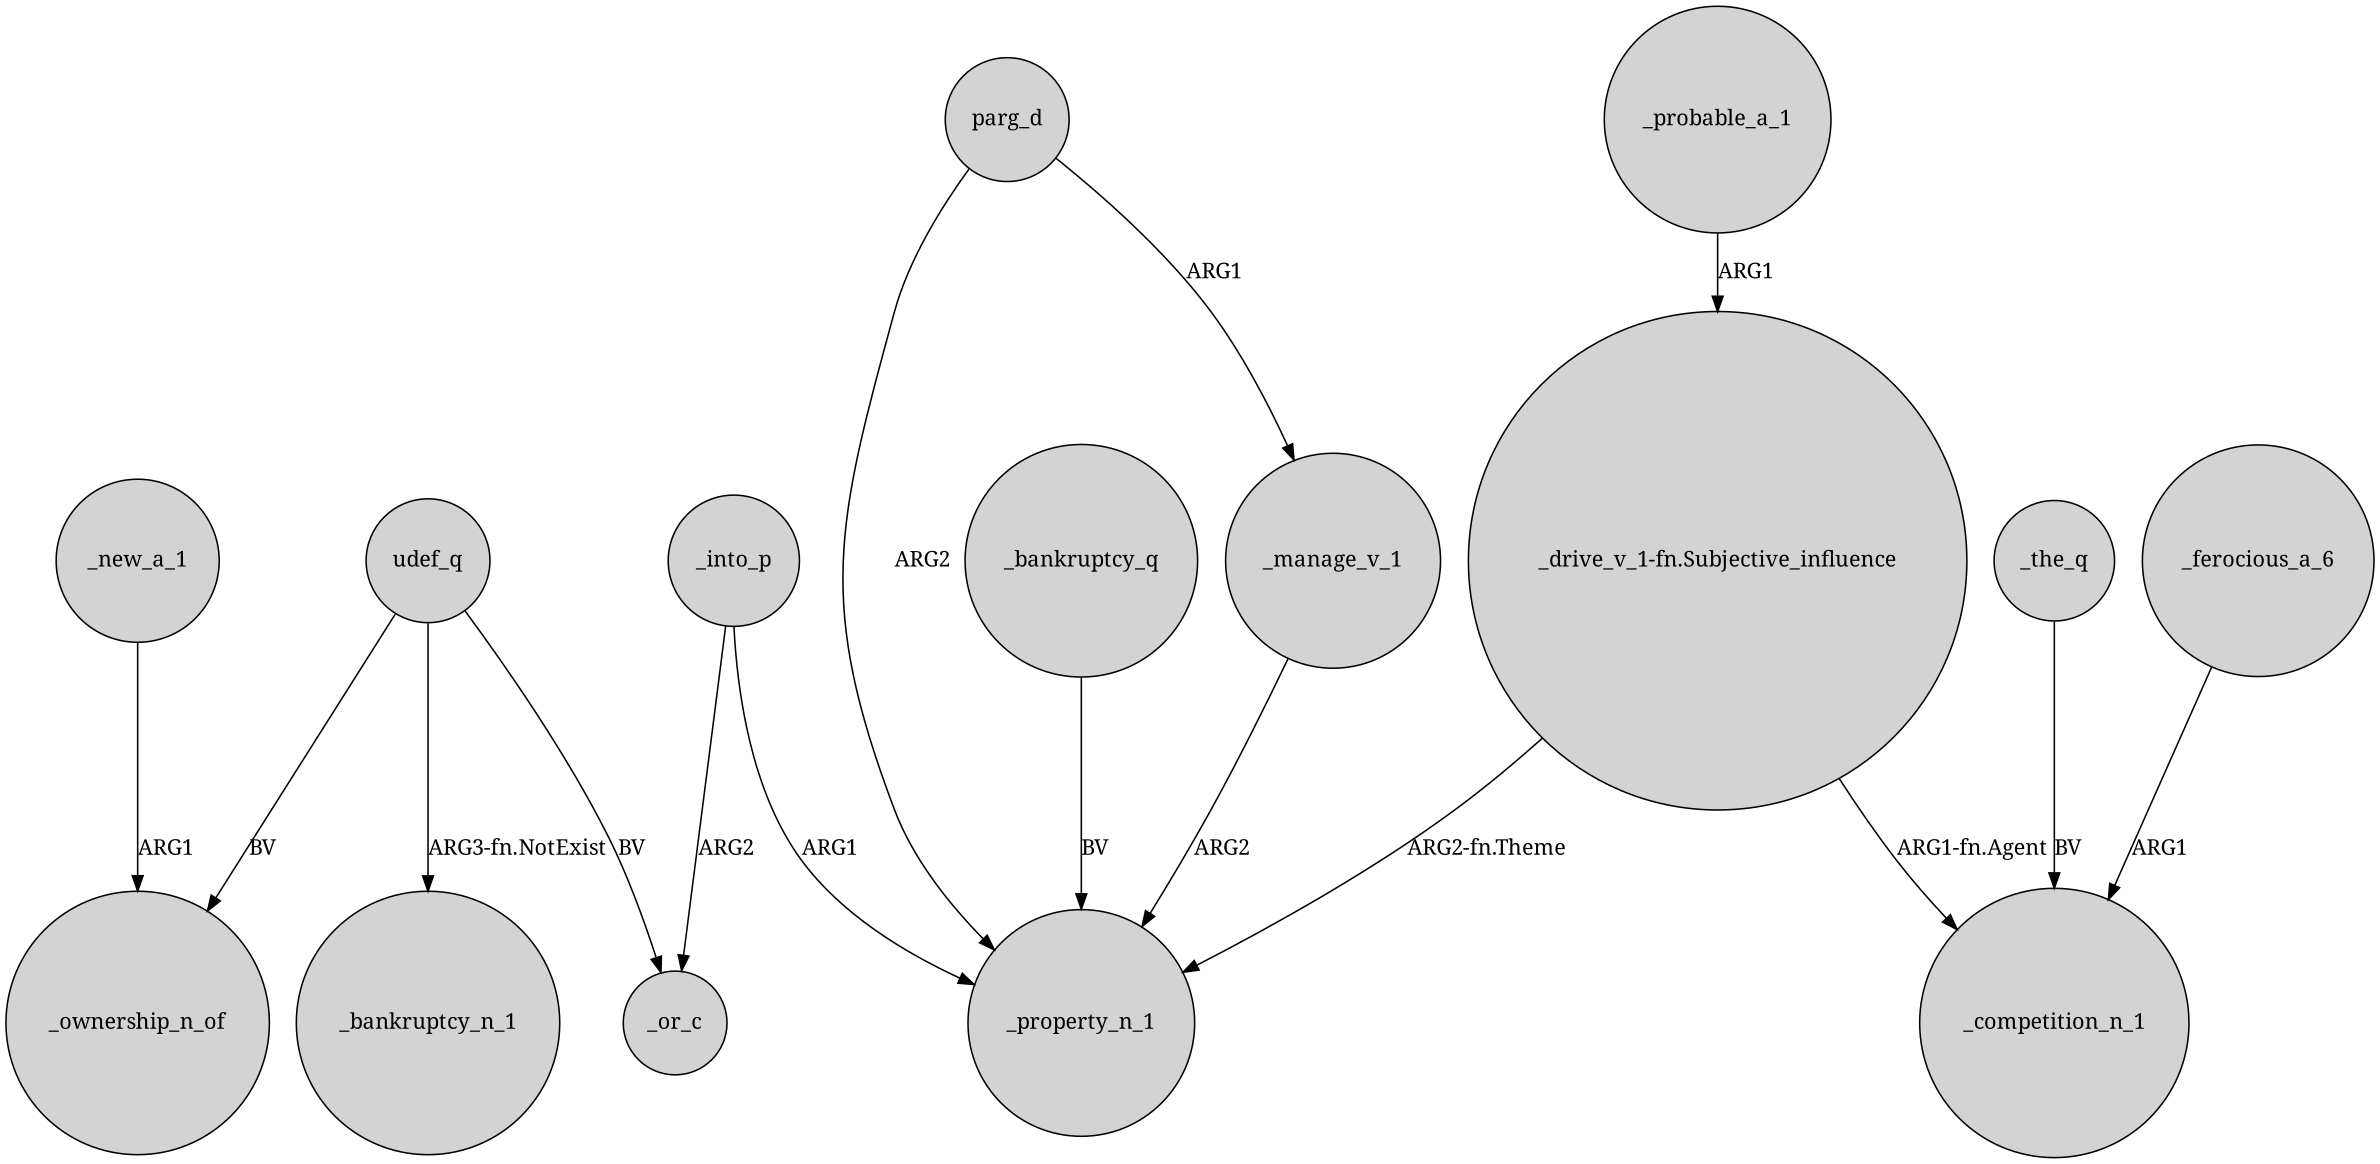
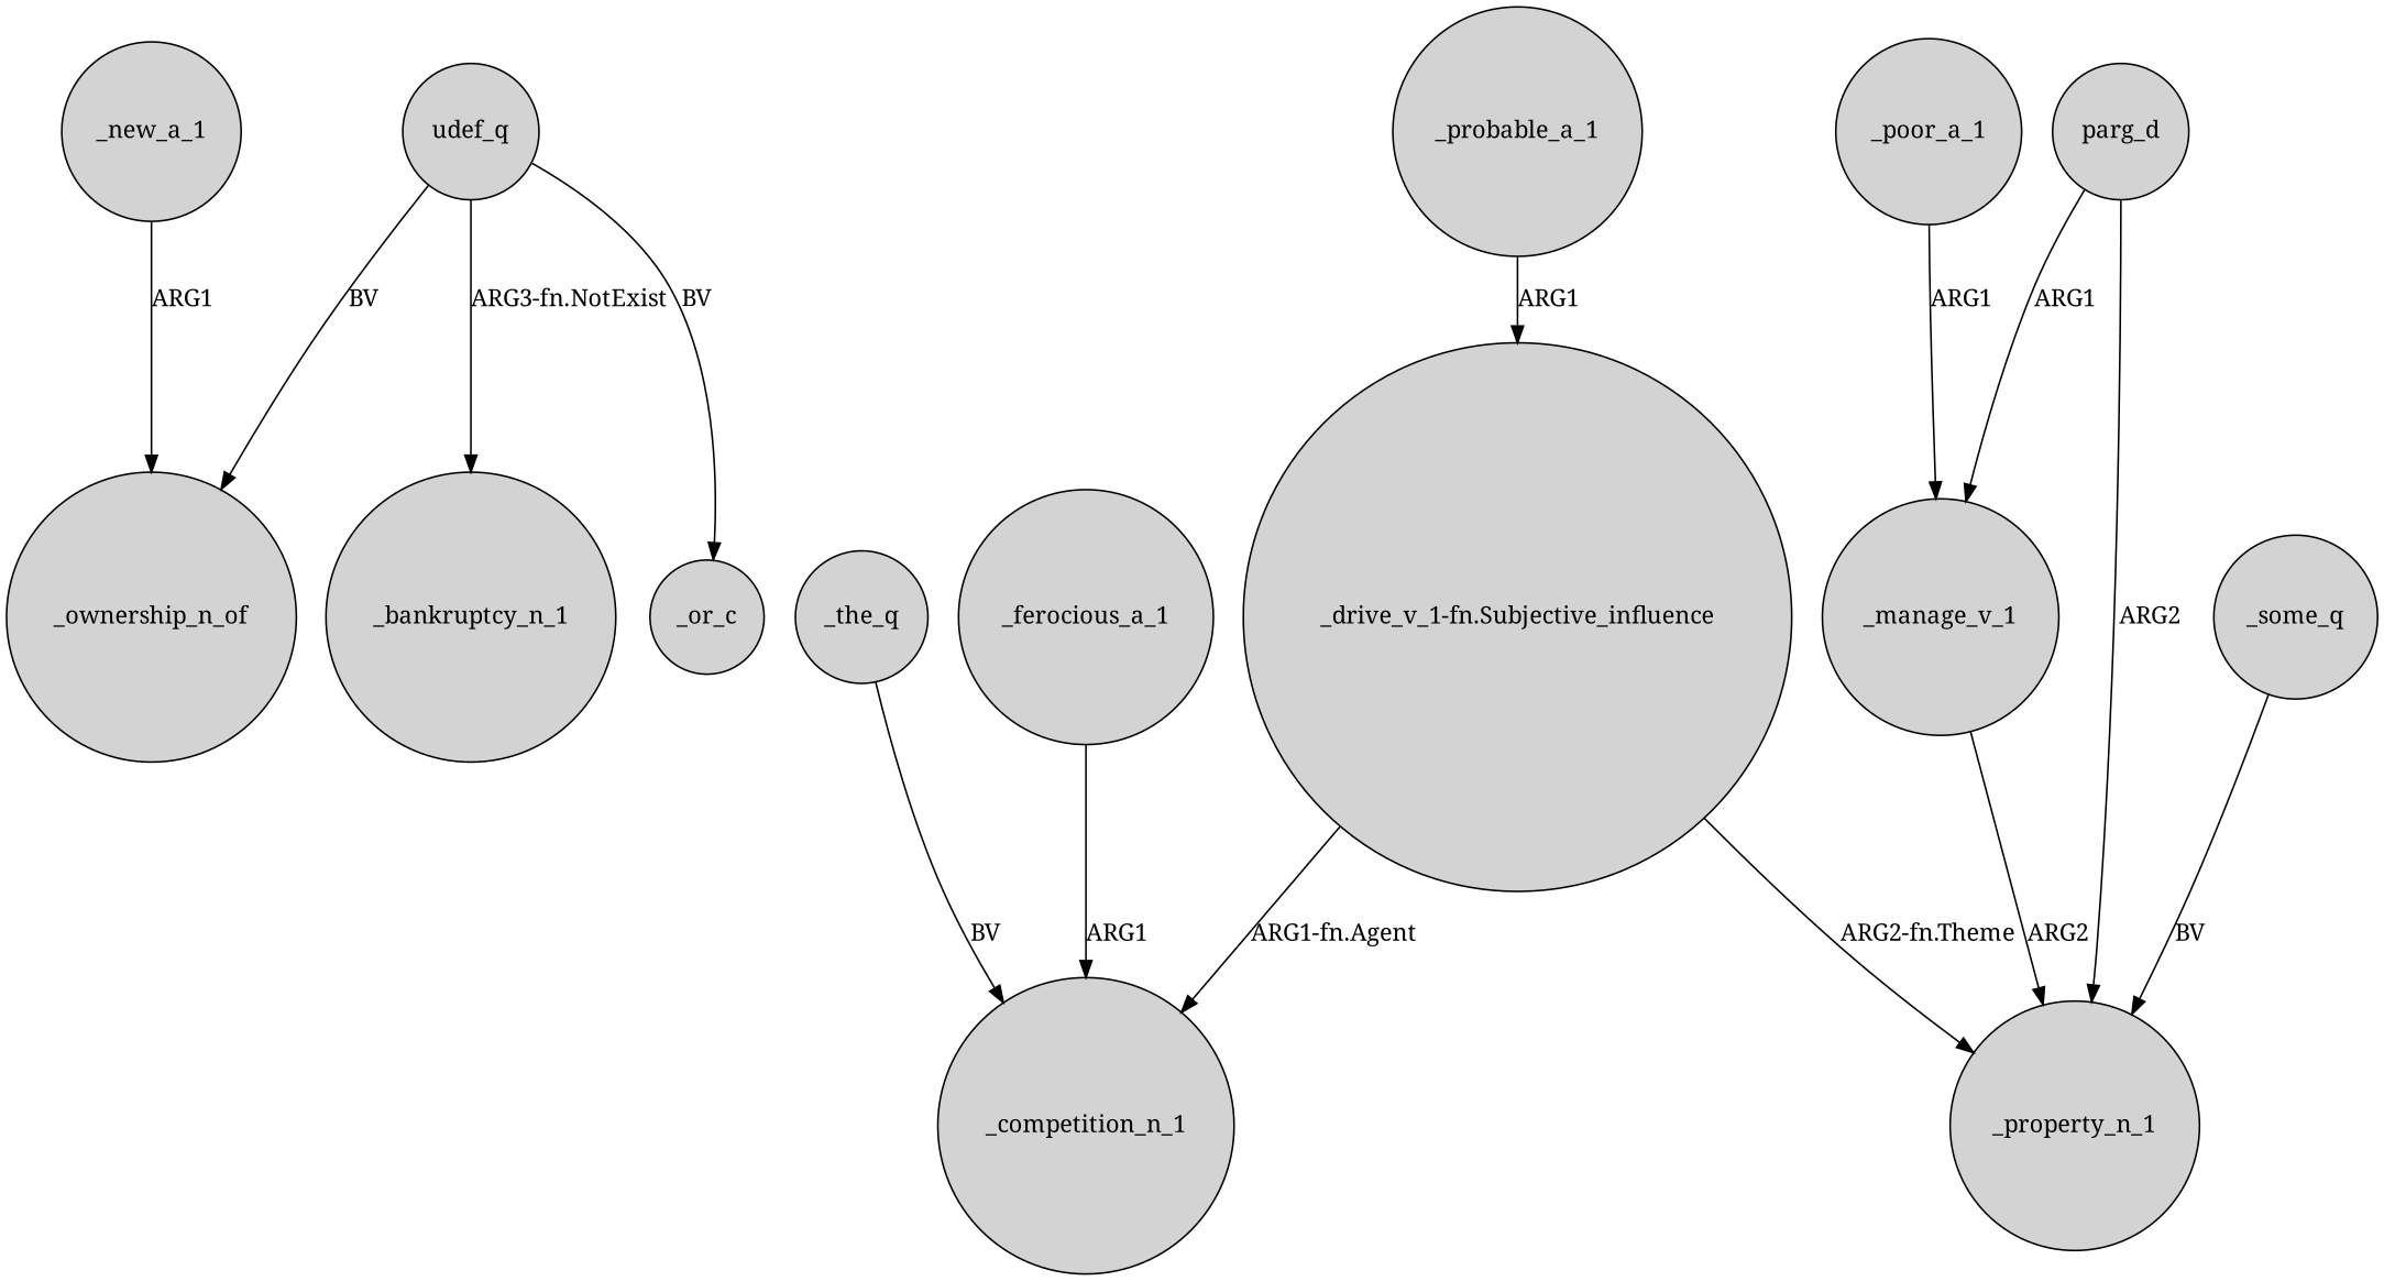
  digraph {
    fontname="Noto Serif"
    node [fontname="Noto Serif" shape=circle style=filled]
    edge [fontname="Noto Serif"]
-   _into_p
    _or_c
    _property_n_1
    udef_q
    _ownership_n_of
    _bankruptcy_n_1
    "_drive_v_1-fn.Subjective_influence"
    _competition_n_1
    _probable_a_1
    _manage_v_1
    _the_q
    _new_a_1
-   _some_q [label=_bankruptcy_q]
-   _ferocious_a_1 [label=_ferocious_a_6]
+   _some_q
+   _ferocious_a_1
+   _poor_a_1
    parg_d
-   _into_p -> _or_c [label=ARG2]
-   _into_p -> _property_n_1 [label=ARG1]
    udef_q -> _or_c [label=BV]
    udef_q -> _ownership_n_of [label=BV]
    udef_q -> _bankruptcy_n_1 [label="ARG3-fn.NotExist"]
    "_drive_v_1-fn.Subjective_influence" -> _property_n_1 [label="ARG2-fn.Theme"]
    "_drive_v_1-fn.Subjective_influence" -> _competition_n_1 [label="ARG1-fn.Agent"]
    _probable_a_1 -> "_drive_v_1-fn.Subjective_influence" [label=ARG1]
    _manage_v_1 -> _property_n_1 [label=ARG2]
    _the_q -> _competition_n_1 [label=BV]
    _new_a_1 -> _ownership_n_of [label=ARG1]
    _some_q -> _property_n_1 [label=BV]
    _ferocious_a_1 -> _competition_n_1 [label=ARG1]
+   _poor_a_1 -> _manage_v_1 [label=ARG1]
    parg_d -> _property_n_1 [label=ARG2]
    parg_d -> _manage_v_1 [label=ARG1]
  }
